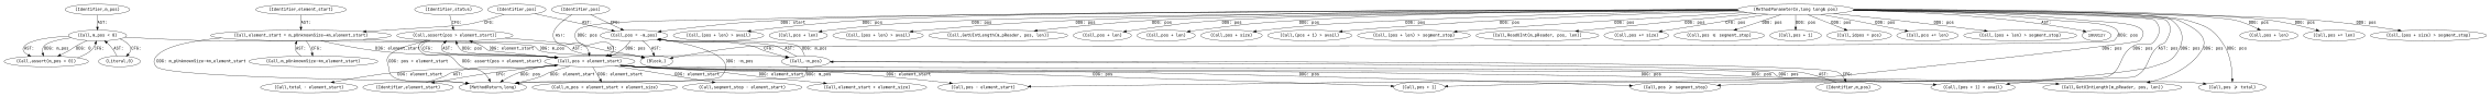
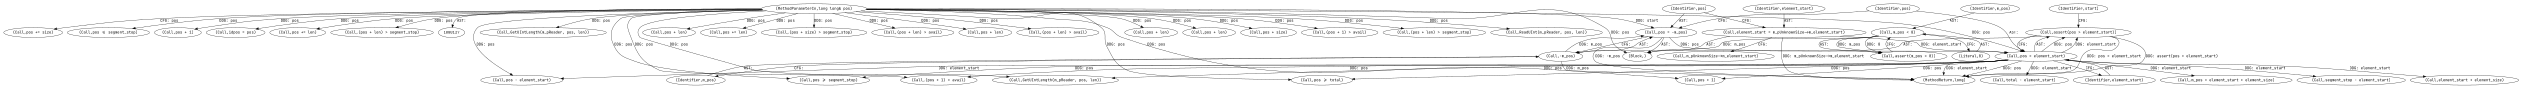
  digraph {
    fontname="JetBrains Mono"
    node [fontname="JetBrains Mono"]
    edge [fontname="JetBrains Mono"]
    n1 [label="(Call,assert(pos > element_start))"]
    n2 [label="(Call,pos > element_start)"]
    n3 [label="(MethodReturn,long)"]
    n4 [label="(Block,)"]
    n5 [label="(Call,pos + 1)"]
    n6 [label="(Call,m_pos = element_start + element_size)"]
    n7 [label="(Call,segment_stop - element_start)"]
    n8 [label="(Call,element_start + element_size)"]
    n9 [label="(Call,pos - element_start)"]
    n10 [label="(Call,pos >= segment_stop)"]
    n11 [label="(Call,(pos + 1) > avail)"]
    n12 [label="(Call,total - element_start)"]
    n13 [label="(Identifier,element_start)"]
    n14 [label="(Call,pos >= total)"]
    n15 [label="(Call,GetUIntLength(m_pReader, pos, len))"]
    n16 [label="(Call,pos = -m_pos)"]
    n17 [label="(Call,-m_pos)"]
    n18 [label="(Identifier,m_pos)"]
    n19 [label="(Call,m_pos < 0)"]
    n20 [label="(Call,assert(m_pos < 0))"]
    n21 [label="(Literal,0)"]
    n22 [label="(MethodParameterIn,long long& pos)"]
    n23 [label="(Call,pos + len)"]
    n24 [label="(Call,pos += len)"]
    n25 [label="(Call,(pos + size) > segment_stop)"]
    n26 [label="(Call,(pos + len) > avail)"]
    n27 [label="(Call,pos + len)"]
    n28 [label="(Call,(pos + len) > avail)"]
    n29 [label="(Call,GetUIntLength(m_pReader, pos, len))"]
    n30 [label="(Call,pos + len)"]
    n31 [label="(Call,pos + len)"]
    n32 [label="(Call,pos + size)"]
    n33 [label="(Call,(pos + 1) > avail)"]
    n34 [label="(Call,(pos + len) > segment_stop)"]
    n35 [label="(Call,ReadUInt(m_pReader, pos, len))"]
    n36 [label="(Call,pos += size)"]
    n37 [label="(Call,pos <= segment_stop)"]
    n38 [label="(Call,pos + 1)"]
    n39 [label="(Call,idpos = pos)"]
    n40 [label="(Call,pos += len)"]
    n41 [label="(Call,(pos + len) > segment_stop)"]
    1000127
    n43 [label="(Call,element_start = m_pUnknownSize->m_element_start)"]
    n44 [label="(Call,m_pUnknownSize->m_element_start)"]
    n45 [label="(Identifier,pos)"]
-   n46 [label="(Identifier,status)"]
+   n46 [label="(Identifier,start)"]
    n47 [label="(Identifier,element_start)"]
    n48 [label="(Identifier,pos)"]
    n49 [label="(Identifier,m_pos)"]
    n1 -> n2 [label="CFG: "]
    n1 -> n3 [label="DDG: assert(pos > element_start)"]
    n1 -> n3 [label="DDG: pos > element_start"]
    n1 -> n4 [label="AST: "]
    n2 -> n1 [label="AST: "]
    n2 -> n1 [label="DDG: pos"]
    n2 -> n1 [label="DDG: element_start"]
    n2 -> n3 [label="DDG: pos"]
    n2 -> n3 [label="DDG: element_start"]
    n2 -> n5 [label="DDG: pos"]
    n2 -> n6 [label="DDG: element_start"]
    n2 -> n7 [label="DDG: element_start"]
    n2 -> n8 [label="DDG: element_start"]
    n2 -> n9 [label="DDG: element_start"]
    n2 -> n10 [label="DDG: pos"]
    n2 -> n11 [label="DDG: pos"]
    n2 -> n12 [label="DDG: element_start"]
    n2 -> n13 [label="CFG: "]
    n2 -> n14 [label="DDG: pos"]
    n2 -> n15 [label="DDG: pos"]
    n13 -> n2 [label="AST: "]
    n16 -> n2 [label="DDG: pos"]
    n16 -> n3 [label="DDG: -m_pos"]
    n16 -> n4 [label="AST: "]
    n16 -> n17 [label="CFG: "]
    n17 -> n3 [label="DDG: m_pos"]
    n17 -> n16 [label="AST: "]
    n17 -> n16 [label="DDG: m_pos"]
    n17 -> n18 [label="CFG: "]
    n18 -> n17 [label="AST: "]
    n19 -> n17 [label="DDG: m_pos"]
    n19 -> n20 [label="AST: "]
    n19 -> n20 [label="DDG: m_pos"]
    n19 -> n20 [label="DDG: 0"]
    n19 -> n21 [label="CFG: "]
    n20 -> n19 [label="CFG: "]
    n21 -> n19 [label="AST: "]
    n22 -> n2 [label="DDG: pos"]
    n22 -> n4 [label="DDG: pos"]
    n22 -> n5 [label="DDG: pos"]
    n22 -> n9 [label="DDG: pos"]
-   n22 -> n10 [label="AST: pos"]
+   n22 -> n10 [label="DDG: pos"]
    n22 -> n11 [label="DDG: pos"]
    n22 -> n14 [label="DDG: pos"]
    n22 -> n15 [label="DDG: pos"]
    n22 -> n16 [label="DDG: start"]
    n22 -> n23 [label="DDG: pos"]
    n22 -> n24 [label="DDG: pos"]
    n22 -> n25 [label="DDG: pos"]
    n22 -> n26 [label="DDG: pos"]
    n22 -> n27 [label="DDG: pos"]
    n22 -> n28 [label="DDG: pos"]
    n22 -> n29 [label="DDG: pos"]
    n22 -> n30 [label="DDG: pos"]
    n22 -> n31 [label="DDG: pos"]
    n22 -> n32 [label="DDG: pos"]
    n22 -> n33 [label="DDG: pos"]
    n22 -> n34 [label="DDG: pos"]
    n22 -> n35 [label="DDG: pos"]
    n22 -> n36 [label="CFG: pos"]
    n22 -> n37 [label="DDG: pos"]
    n22 -> n38 [label="DDG: pos"]
    n22 -> n39 [label="DDG: pos"]
    n22 -> n40 [label="DDG: pos"]
    n22 -> n41 [label="DDG: pos"]
    n22 -> 1000127 [label="AST: "]
    n43 -> n2 [label="DDG: element_start"]
    n43 -> n3 [label="DDG: m_pUnknownSize->m_element_start"]
    n43 -> n4 [label="AST: "]
    n43 -> n44 [label="CFG: "]
-   n44 -> n43 [label="AST: "]
    n45 -> n2 [label="AST: "]
    n45 -> n16 [label="CFG: "]
    n46 -> n1 [label="CFG: "]
    n47 -> n43 [label="AST: "]
    n48 -> n16 [label="AST: "]
    n48 -> n43 [label="CFG: "]
    n49 -> n19 [label="AST: "]
  }
